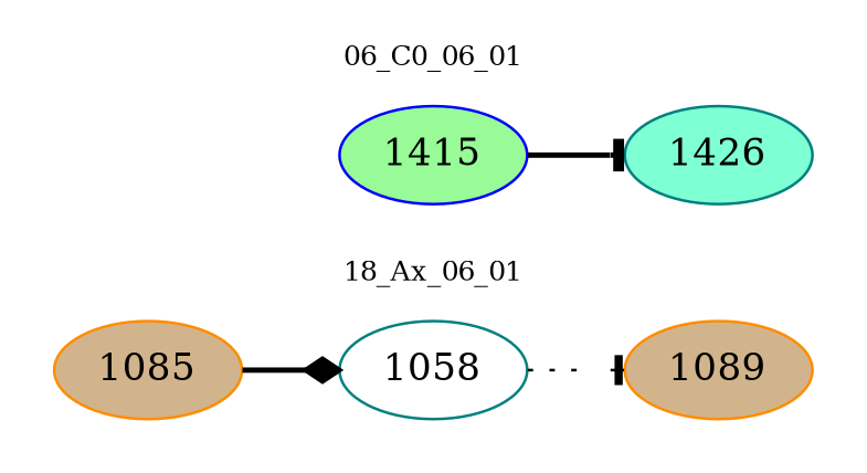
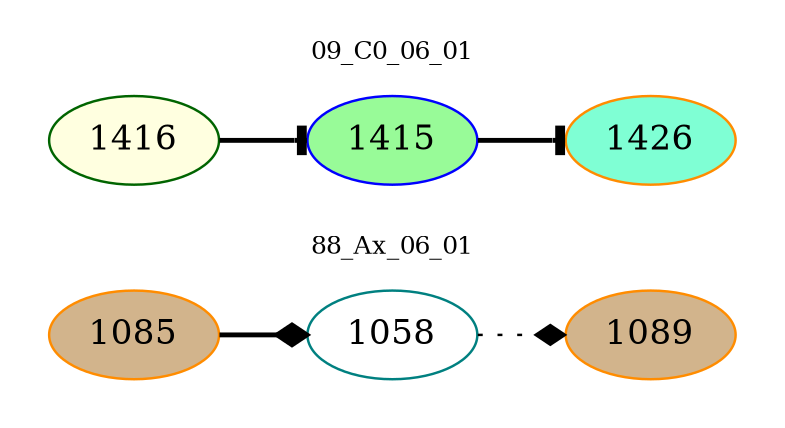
  digraph {
    rankdir=LR
    node [color=darkorange fillcolor=tan style=filled]
    edge [arrowhead=diamond color=black style=bold]
    n1 [label=1085]
    n2 [color=teal fillcolor=white label=1058]
    n3 [label=1089]
+   n4 [color=darkgreen fillcolor=lightyellow label=1416]
    n5 [color=blue fillcolor=palegreen label=1415]
-   n6 [color=teal fillcolor=aquamarine label=1426]
+   n6 [fillcolor=aquamarine label=1426]
    subgraph cluster_1 {
      color=white
      fontsize=10
-     label="18_Ax_06_01"
+     label="88_Ax_06_01"
      n1
      n2
      n3
    }
    subgraph cluster_2 {
      color=white
      fontsize=10
-     label="06_C0_06_01"
+     label="09_C0_06_01"
+     n4
      n5
      n6
    }
    n1 -> n2
-   n2 -> n3 [arrowhead=tee style=dotted]
+   n2 -> n3 [style=dotted]
+   n4 -> n5 [arrowhead=tee]
    n5 -> n6 [arrowhead=tee]
  }
